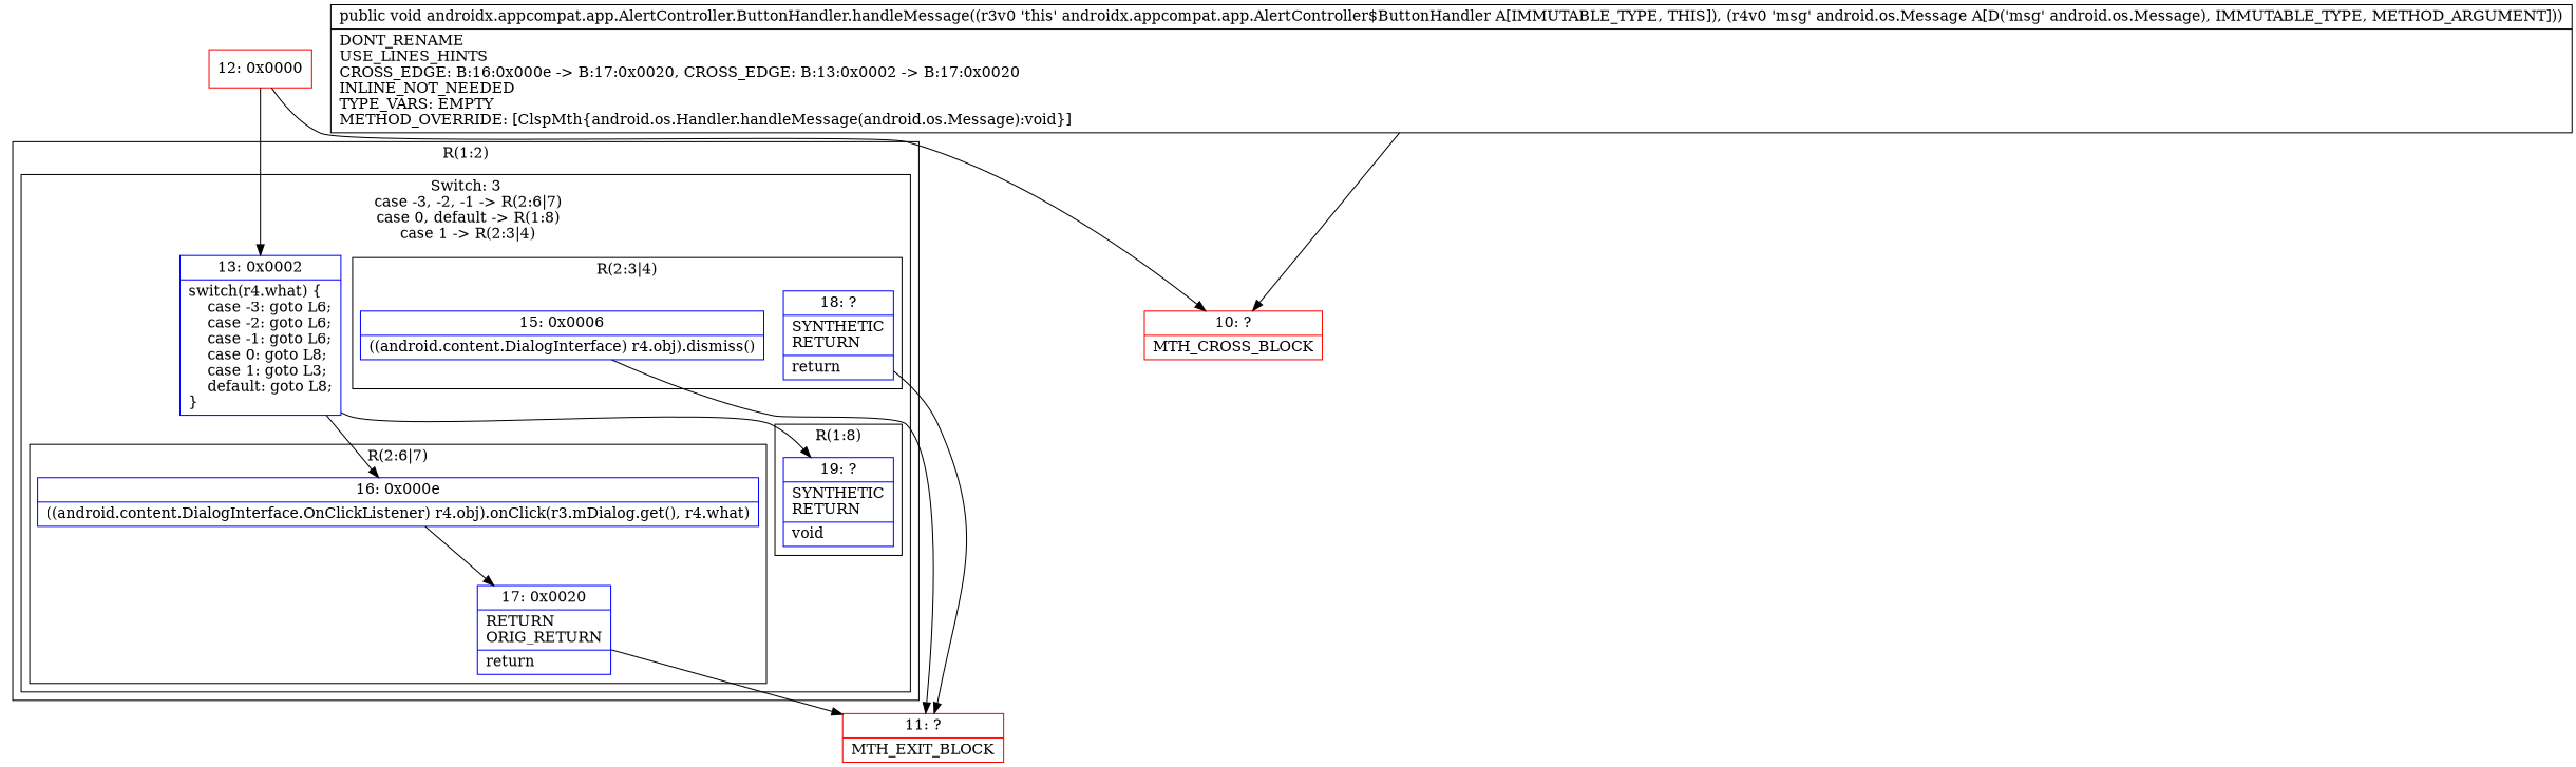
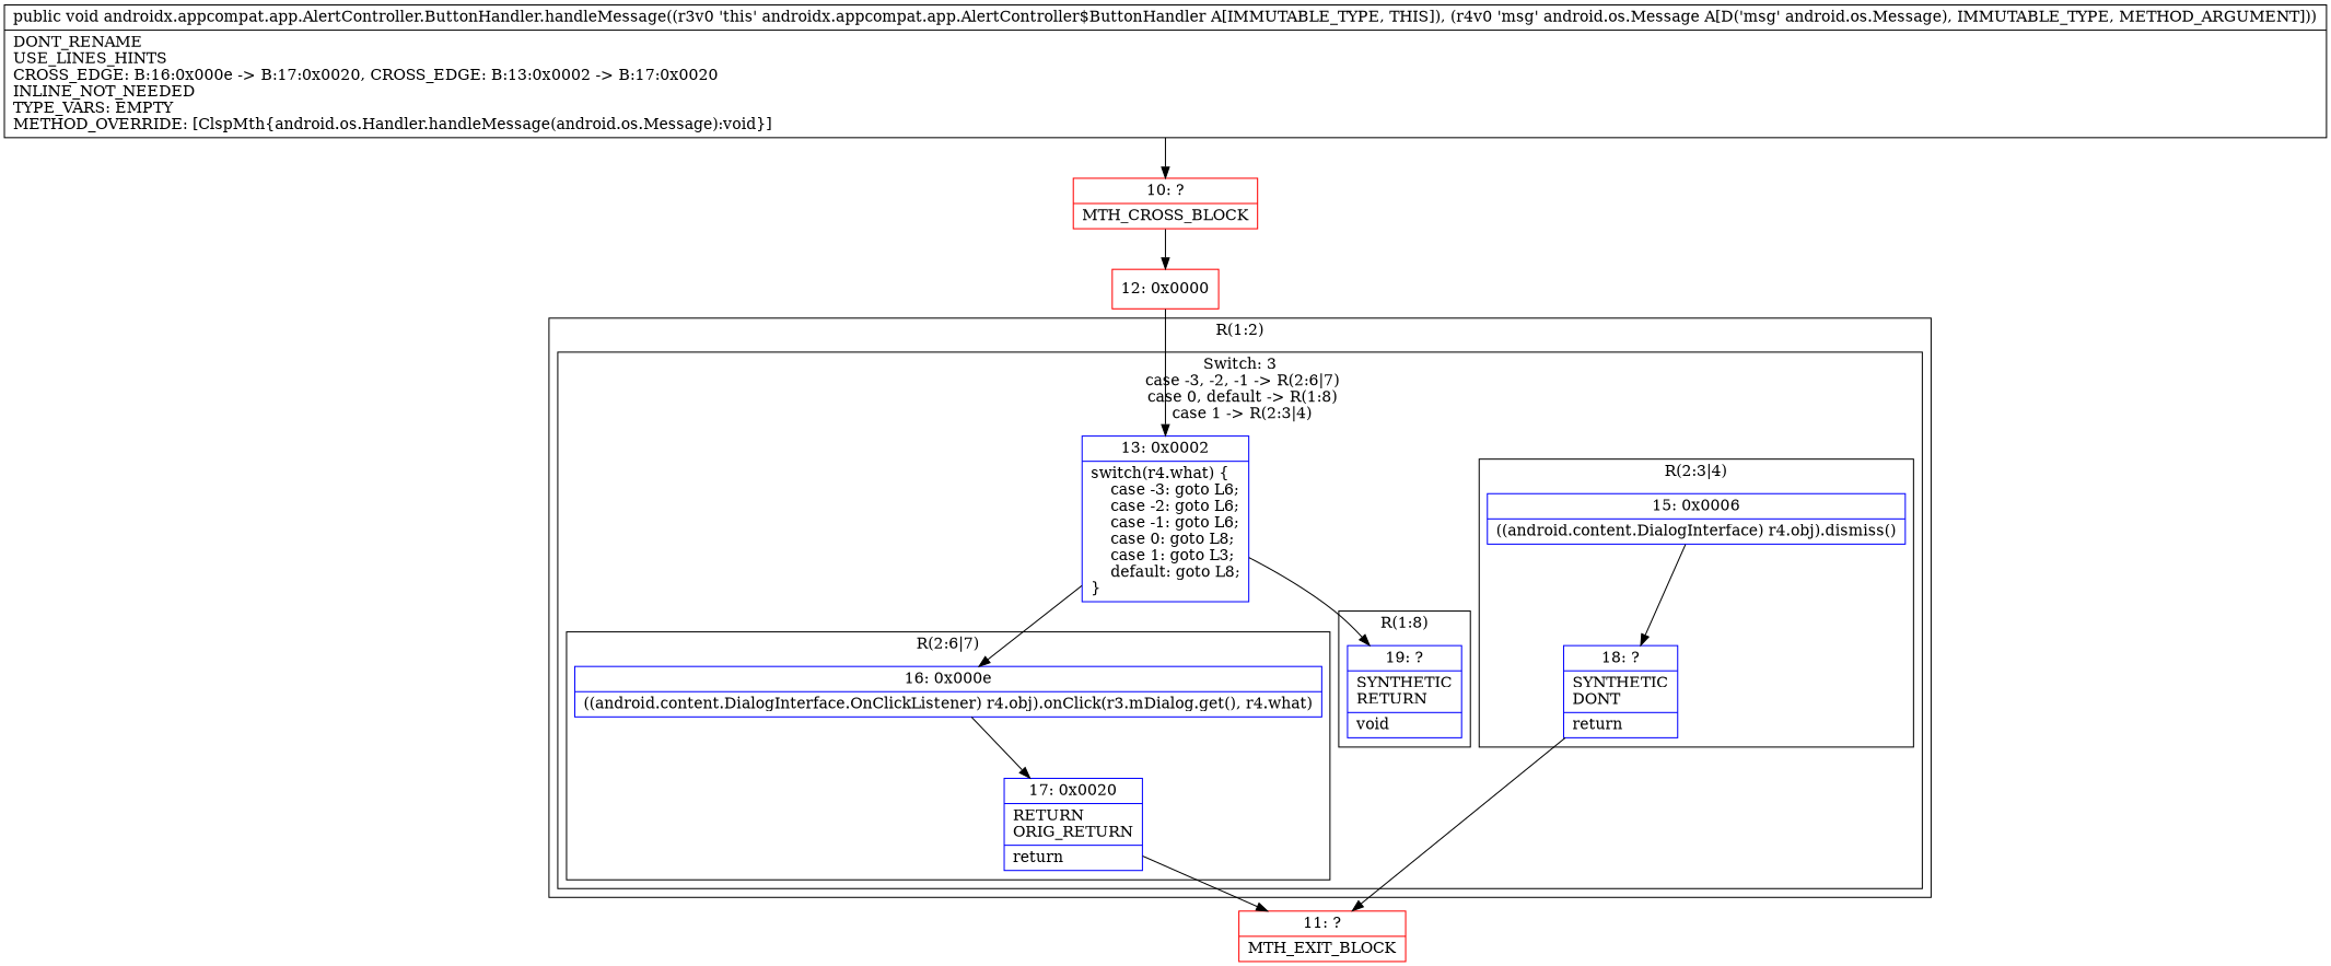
  digraph {
    node [color=blue shape=record]
    n1 [label="{16\:\ 0x000e|((android.content.DialogInterface.OnClickListener) r4.obj).onClick(r3.mDialog.get(), r4.what)\l}"]
    n2 [label="{17\:\ 0x0020|RETURN\lORIG_RETURN\l|return\l}"]
    n3 [label="{19\:\ ?|SYNTHETIC\lRETURN\l|void\l}"]
    n4 [label="{15\:\ 0x0006|((android.content.DialogInterface) r4.obj).dismiss()\l}"]
-   n5 [label="{18\:\ ?|SYNTHETIC\lRETURN\l|return\l}"]
+   n5 [label="{18\:\ ?|SYNTHETIC\lDONT\l|return\l}"]
    n6 [label="{13\:\ 0x0002|switch(r4.what) \{\l    case \-3: goto L6;\l    case \-2: goto L6;\l    case \-1: goto L6;\l    case 0: goto L8;\l    case 1: goto L3;\l    default: goto L8;\l\}\l}"]
    n7 [color=red label="{11\:\ ?|MTH_EXIT_BLOCK\l}"]
    n8 [color=red label="{10\:\ ?|MTH_CROSS_BLOCK\l}"]
    n9 [color=red label="{12\:\ 0x0000}"]
    n10 [label="{public void androidx.appcompat.app.AlertController.ButtonHandler.handleMessage((r3v0 'this' androidx.appcompat.app.AlertController$ButtonHandler A[IMMUTABLE_TYPE, THIS]), (r4v0 'msg' android.os.Message A[D('msg' android.os.Message), IMMUTABLE_TYPE, METHOD_ARGUMENT]))  | DONT_RENAME\lUSE_LINES_HINTS\lCROSS_EDGE: B:16:0x000e \-\> B:17:0x0020, CROSS_EDGE: B:13:0x0002 \-\> B:17:0x0020\lINLINE_NOT_NEEDED\lTYPE_VARS: EMPTY\lMETHOD_OVERRIDE: [ClspMth\{android.os.Handler.handleMessage(android.os.Message):void\}]\l}" color=""]
    subgraph cluster_1 {
      label="R(1:2)"
      subgraph cluster_2 {
        label="Switch: 3\n case -3, -2, -1 -> R(2:6|7)\n case 0, default -> R(1:8)\n case 1 -> R(2:3|4)"
        n6
        subgraph cluster_3 {
          label="R(2:6|7)"
          n1
          n2
        }
        subgraph cluster_4 {
          label="R(1:8)"
          n3
        }
        subgraph cluster_5 {
          label="R(2:3|4)"
          n4
          n5
        }
      }
    }
    n1 -> n2
    n2 -> n7
-   n4 -> n7
+   n4 -> n5
    n5 -> n7
    n6 -> n1
    n6 -> n3
-   n9 -> n8
+   n8 -> n9
    n9 -> n6
    n10 -> n8
  }
